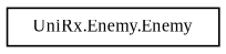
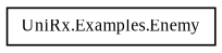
  digraph {
    rankdir=LR
    fontname="Liberation Serif"
-   n1 [color=black fillcolor=white fontname="Liberation Serif" fontsize=10 height=0.2 label="UniRx.Enemy.Enemy" shape=record style=filled width=0.4]
+   n1 [color=black fillcolor=white fontname="Liberation Serif" fontsize=10 height=0.2 label="UniRx.Examples.Enemy" shape=record style=filled width=0.4]
  }
